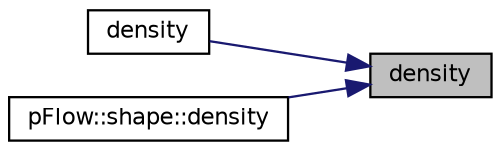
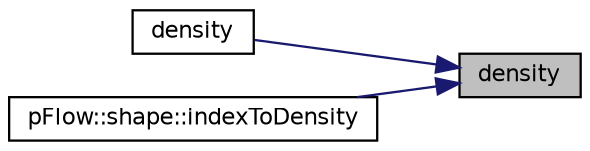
  digraph {
    rankdir=RL
    node [color=black fillcolor=white fontname=Helvetica fontsize=10 shape=record style=filled]
    edge [color=midnightblue dir=back fontname=Helvetica fontsize=10 labelfontname=Helvetica labelfontsize=10 style=solid]
    n1 [fillcolor=grey75 fontcolor=black height=0.2 label=density width=0.4]
    n2 [height=0.2 label=density width=0.4]
-   n3 [height=0.2 label="pFlow::shape::density" width=0.4]
+   n3 [height=0.2 label="pFlow::shape::indexToDensity" width=0.4]
    n1 -> n2
    n1 -> n3
  }
